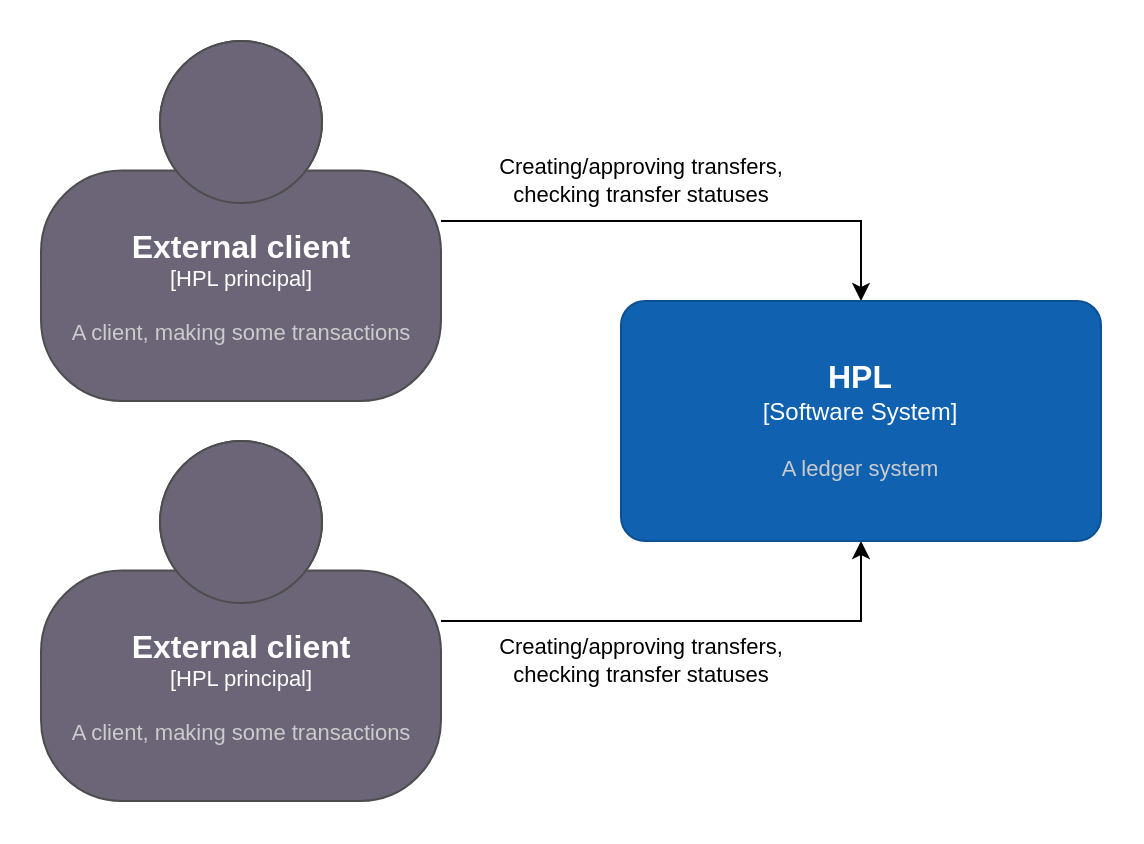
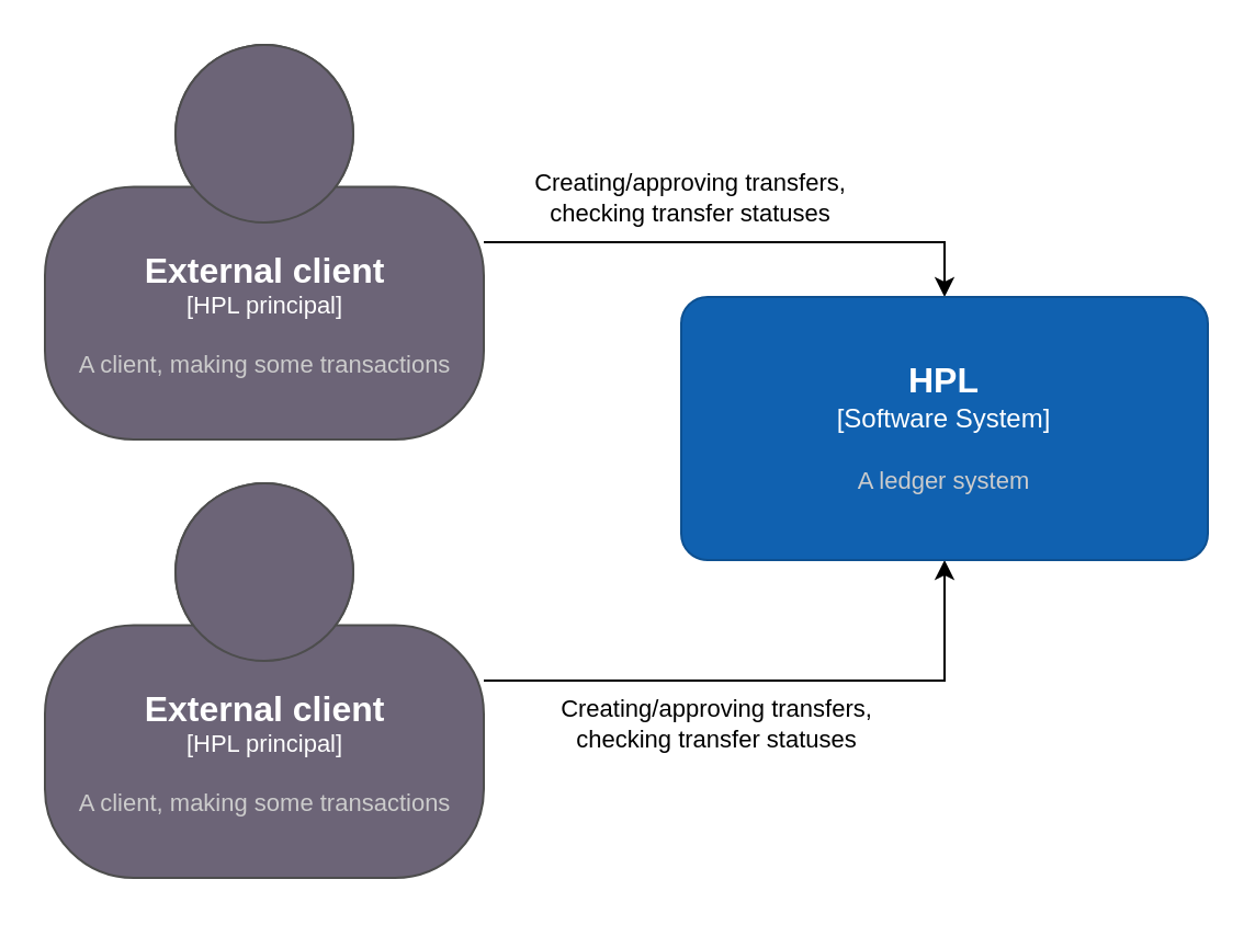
  <mxCell id="0" />
  <mxCell id="1" parent="0" />
  <mxCell id="2" value="Creating/approving transfers,&lt;br&gt;checking transfer statuses" style="edgeStyle=orthogonalEdgeStyle;rounded=0;orthogonalLoop=1;jettySize=auto;html=1;entryX=0.5;entryY=0;entryDx=0;entryDy=0;entryPerimeter=0;" edge="1" parent="1" source="3" target="6"><mxGeometry x="-0.2" y="20" relative="1" as="geometry"><mxPoint as="offset" /></mxGeometry></mxCell>
  <mxCell id="3" value="&lt;font style=&quot;font-size: 16px&quot;&gt;&lt;b&gt;External client&lt;/b&gt;&lt;/font&gt;&lt;div&gt;[HPL principal]&lt;/div&gt;&lt;br&gt;&lt;div&gt;&lt;font style=&quot;font-size: 11px&quot;&gt;&lt;font color=&quot;#cccccc&quot;&gt;A client, making some transactions&lt;/font&gt;&lt;/div&gt;" style="html=1;fontSize=11;dashed=0;whitespace=wrap;fillColor=#6C6477;strokeColor=#4D4D4D;fontColor=#ffffff;shape=mxgraph.c4.person2;align=center;metaEdit=1;points=[[0.5,0,0],[1,0.5,0],[1,0.75,0],[0.75,1,0],[0.5,1,0],[0.25,1,0],[0,0.75,0],[0,0.5,0]];resizable=0;" vertex="1" parent="1"><mxGeometry x="20" y="20" width="200" height="180" as="geometry" /></mxCell>
  <mxCell id="4" value="Creating/approving transfers,&lt;br&gt;checking transfer statuses" style="edgeStyle=orthogonalEdgeStyle;rounded=0;orthogonalLoop=1;jettySize=auto;html=1;entryX=0.5;entryY=1;entryDx=0;entryDy=0;entryPerimeter=0;" edge="1" parent="1" source="5" target="6"><mxGeometry x="-0.2" y="-20" relative="1" as="geometry"><mxPoint as="offset" /></mxGeometry></mxCell>
  <mxCell id="5" value="&lt;font style=&quot;font-size: 16px&quot;&gt;&lt;b&gt;External client&lt;/b&gt;&lt;/font&gt;&lt;div&gt;[HPL principal]&lt;/div&gt;&lt;br&gt;&lt;div&gt;&lt;font style=&quot;font-size: 11px&quot;&gt;&lt;font color=&quot;#cccccc&quot;&gt;A client, making some transactions&lt;/font&gt;&lt;/div&gt;" style="html=1;fontSize=11;dashed=0;whitespace=wrap;fillColor=#6C6477;strokeColor=#4D4D4D;fontColor=#ffffff;shape=mxgraph.c4.person2;align=center;metaEdit=1;points=[[0.5,0,0],[1,0.5,0],[1,0.75,0],[0.75,1,0],[0.5,1,0],[0.25,1,0],[0,0.75,0],[0,0.5,0]];resizable=0;" vertex="1" parent="1"><mxGeometry x="20" y="220" width="200" height="180" as="geometry" /></mxCell>
- <mxCell id="6" value="&lt;font style=&quot;font-size: 16px&quot;&gt;&lt;b&gt;HPL&lt;/b&gt;&lt;/font&gt;&lt;div&gt;[Software System]&lt;/div&gt;&lt;br&gt;&lt;div&gt;&lt;font style=&quot;font-size: 11px&quot;&gt;&lt;font color=&quot;#cccccc&quot;&gt;A ledger system&lt;/font&gt;&lt;/div&gt;" style="rounded=1;whiteSpace=wrap;html=1;labelBackgroundColor=none;fillColor=#1061B0;fontColor=#ffffff;align=center;arcSize=10;strokeColor=#0D5091;metaEdit=1;resizable=0;points=[[0.25,0,0],[0.5,0,0],[0.75,0,0],[1,0.25,0],[1,0.5,0],[1,0.75,0],[0.75,1,0],[0.5,1,0],[0.25,1,0],[0,0.75,0],[0,0.5,0],[0,0.25,0]];" vertex="1" parent="1"><mxGeometry x="310" y="150" width="240" height="120" as="geometry" /></mxCell>
+ <mxCell id="6" value="&lt;font style=&quot;font-size: 16px&quot;&gt;&lt;b&gt;HPL&lt;/b&gt;&lt;/font&gt;&lt;div&gt;[Software System]&lt;/div&gt;&lt;br&gt;&lt;div&gt;&lt;font style=&quot;font-size: 11px&quot;&gt;&lt;font color=&quot;#cccccc&quot;&gt;A ledger system&lt;/font&gt;&lt;/div&gt;" style="rounded=1;whiteSpace=wrap;html=1;labelBackgroundColor=none;fillColor=#1061B0;fontColor=#ffffff;align=center;arcSize=10;strokeColor=#0D5091;metaEdit=1;resizable=0;points=[[0.25,0,0],[0.5,0,0],[0.75,0,0],[1,0.25,0],[1,0.5,0],[1,0.75,0],[0.75,1,0],[0.5,1,0],[0.25,1,0],[0,0.75,0],[0,0.5,0],[0,0.25,0]];" vertex="1" parent="1"><mxGeometry x="310" y="135" width="240" height="120" as="geometry" /></mxCell>
